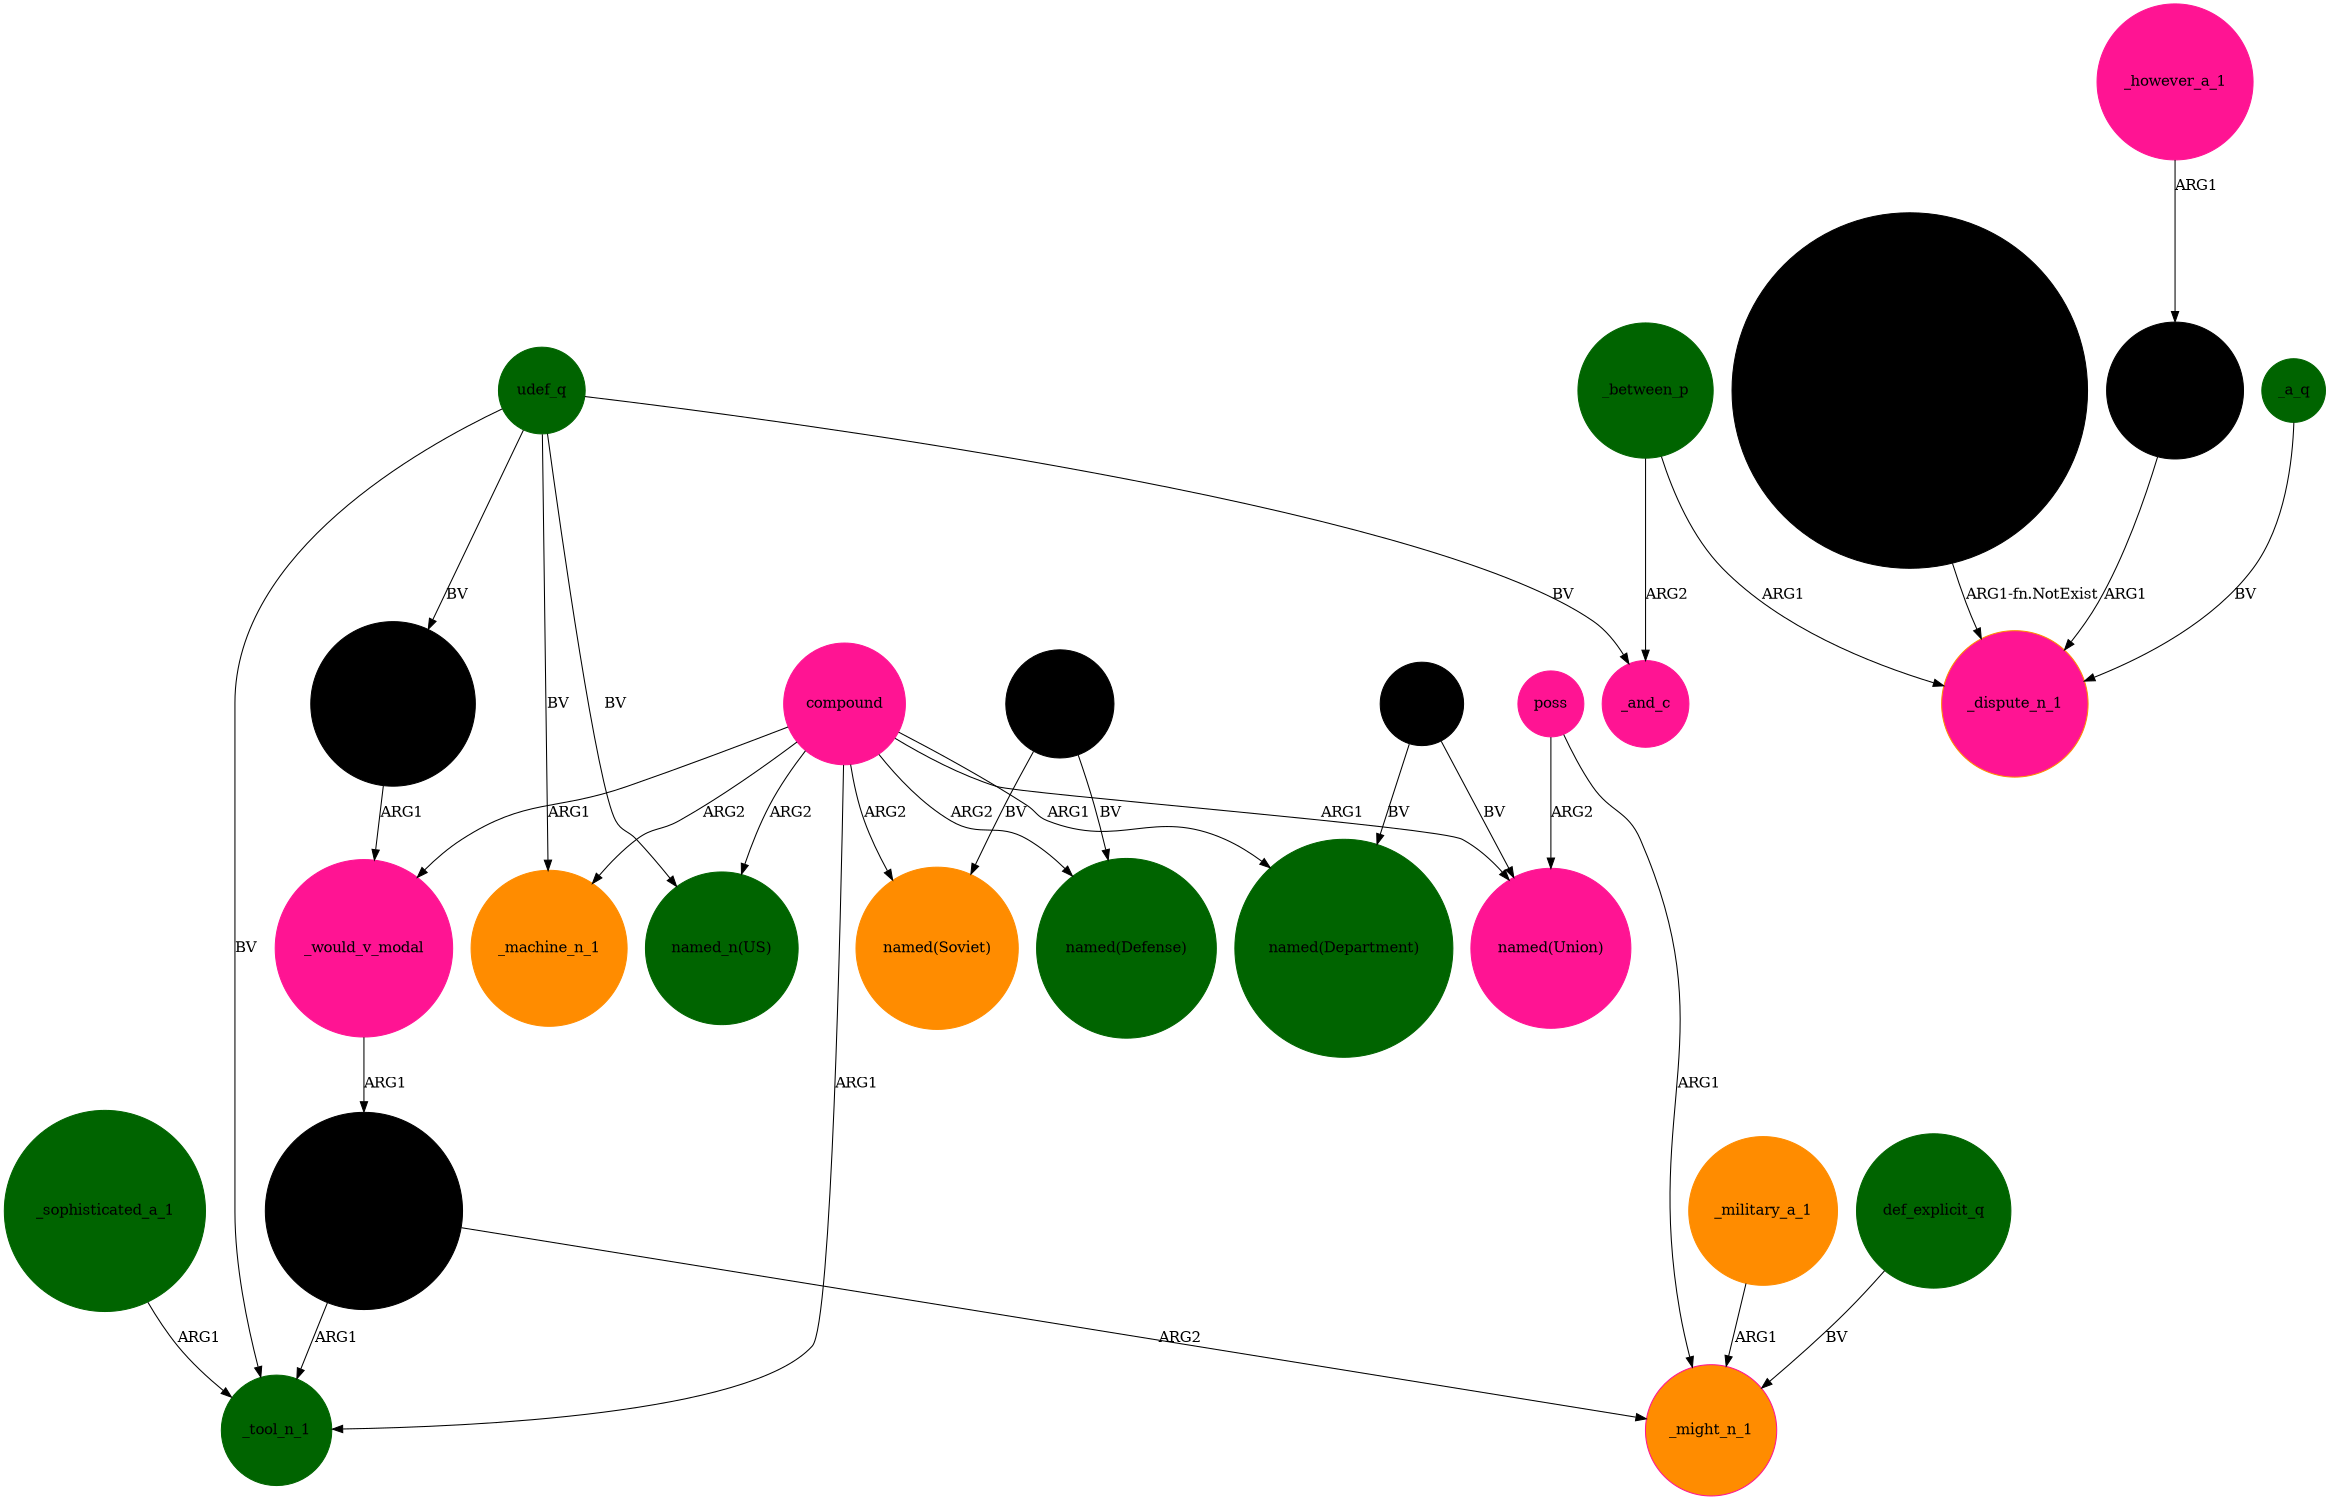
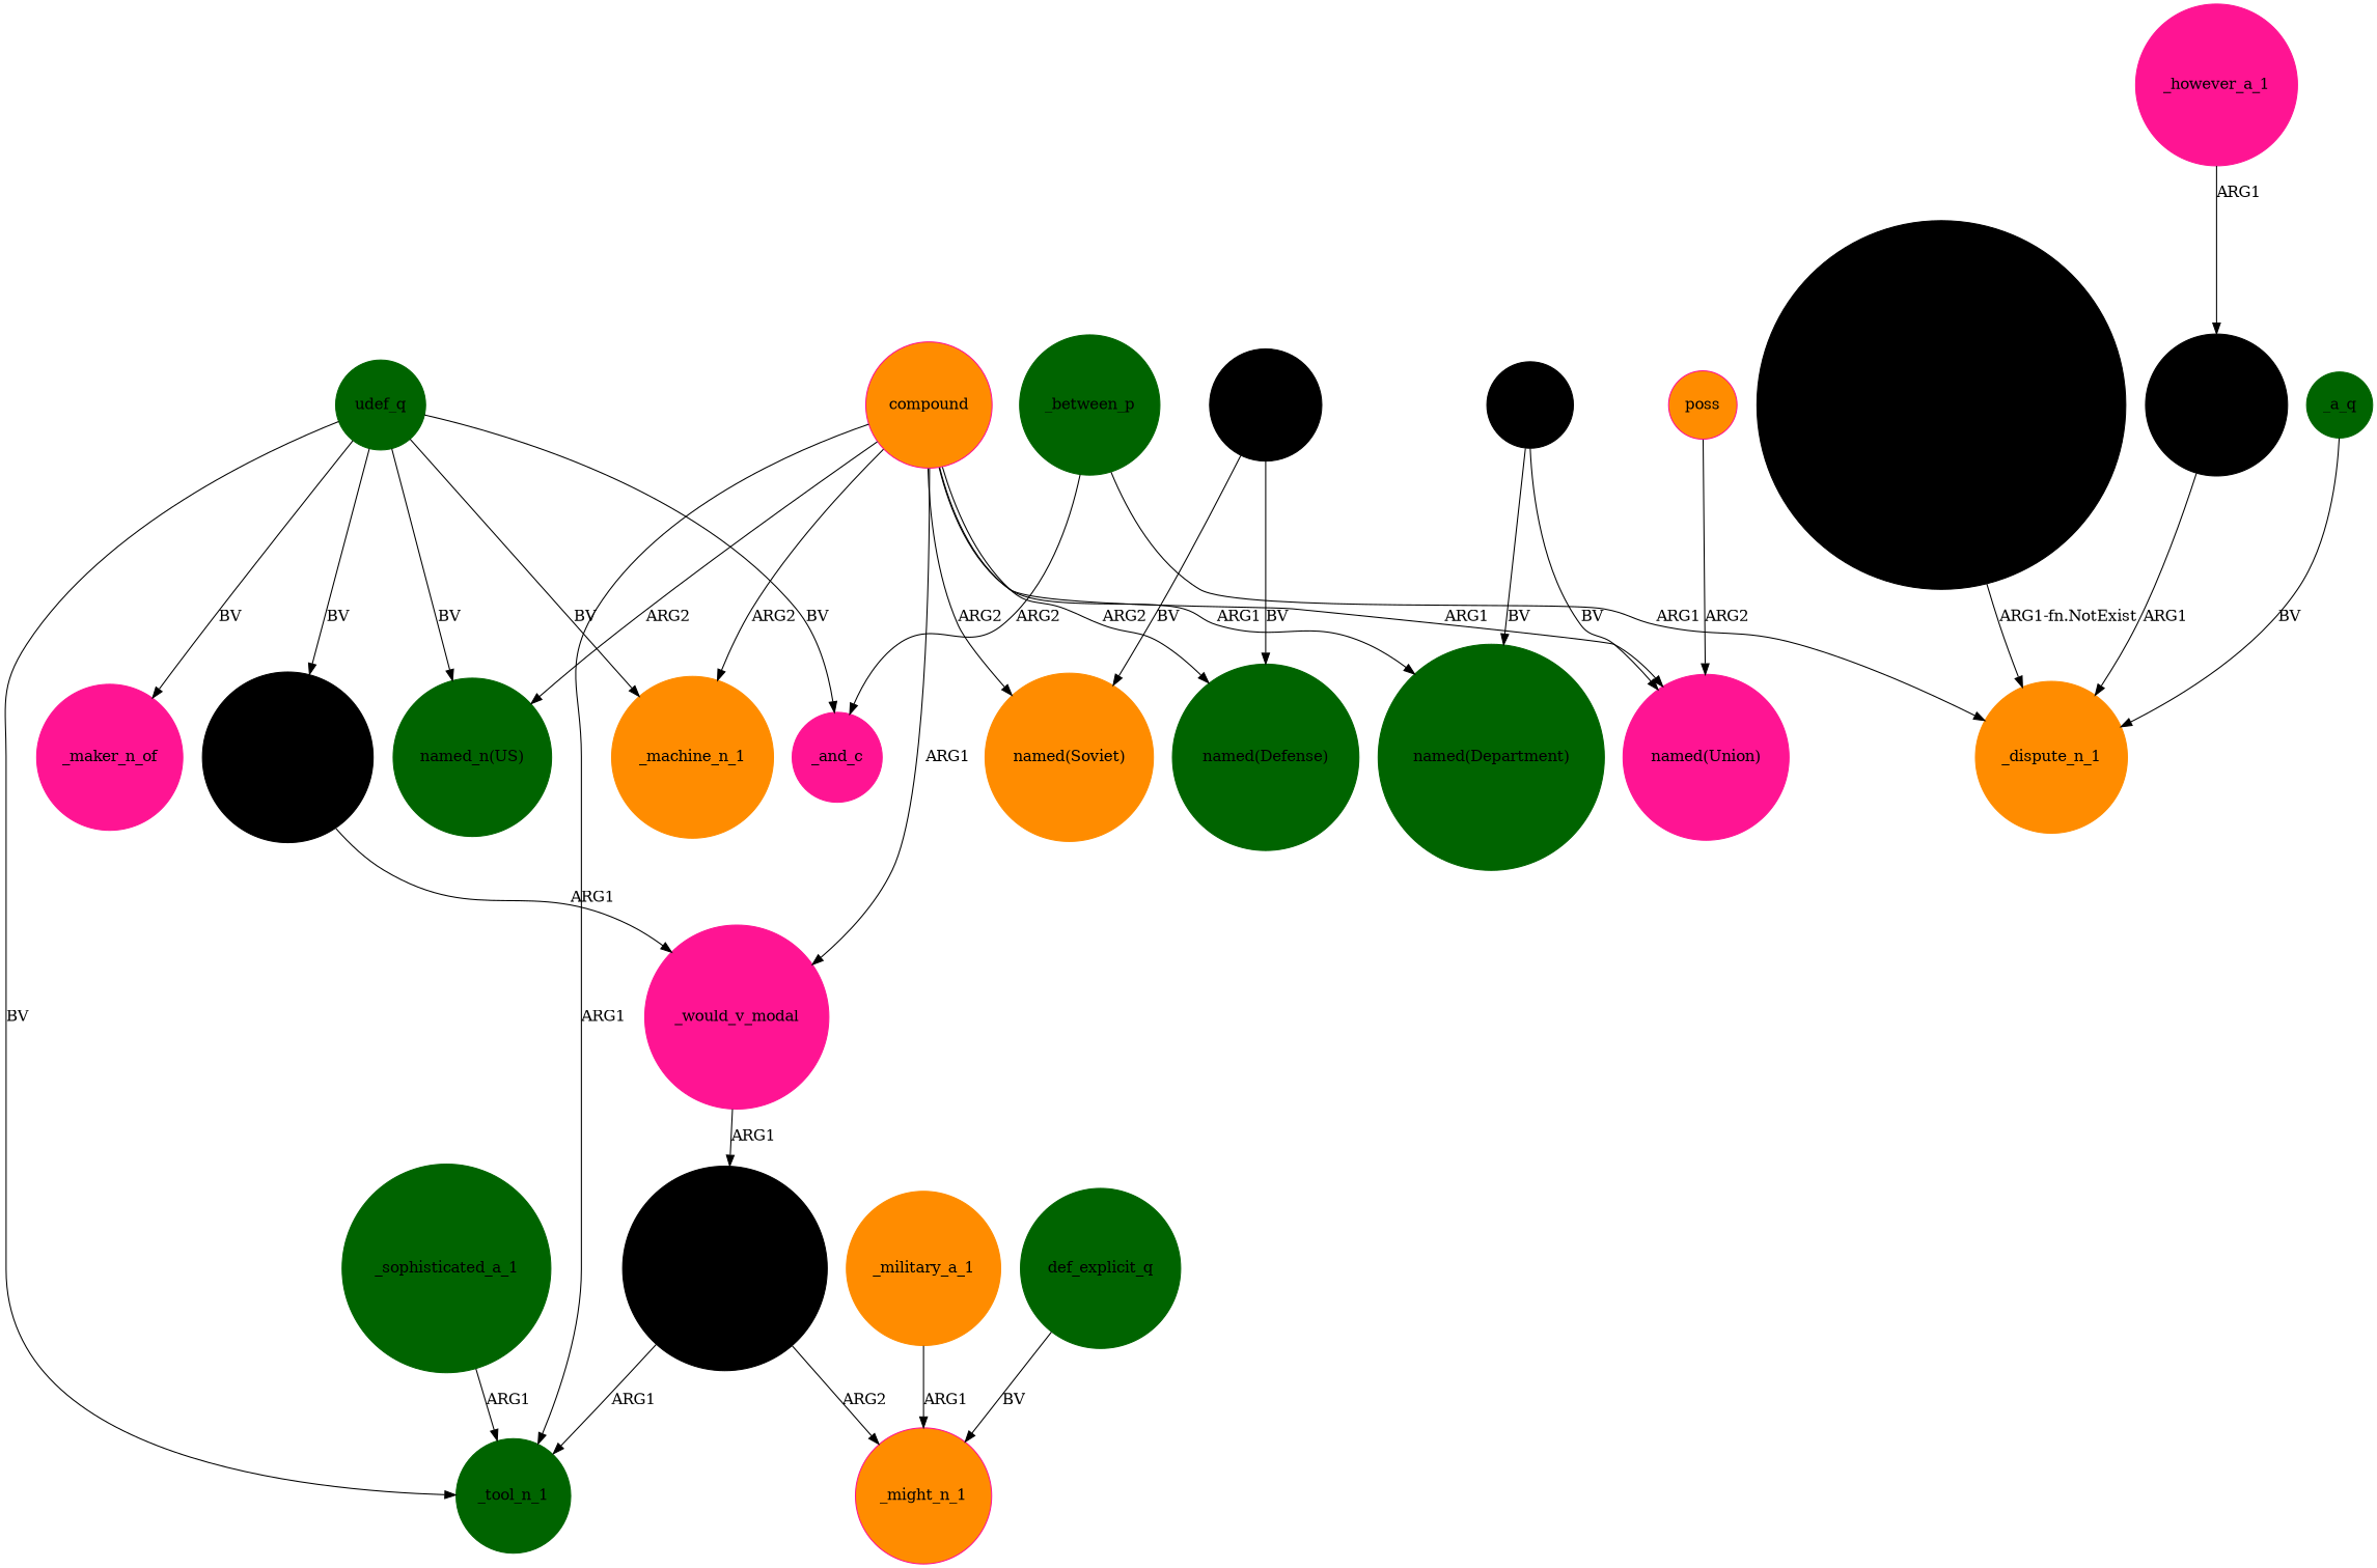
  digraph {
    node [color=darkgreen shape=circle style=filled]
    _machine_n_1 [color=darkorange]
    udef_q
    "named_n(US)"
    nominalization [color=black]
    _tool_n_1
+   _maker_n_of [color=deeppink]
    _and_c [color=deeppink]
    _would_v_modal [color=deeppink]
    _increase_v_cause [color=black]
    _might_n_1 [color=deeppink fillcolor=darkorange]
    "_continue_v_1-fn.Process_continue" [color=black]
-   _dispute_n_1 [color=darkorange fillcolor=deeppink]
-   compound [color=deeppink]
+   _dispute_n_1 [color=darkorange]
+   compound [color=deeppink fillcolor=darkorange]
    "named(Union)" [color=deeppink]
    "named(Soviet)" [color=darkorange]
    "named(Department)"
    "named(Defense)"
    _however_a_1 [color=deeppink]
    _be_v_there [color=black]
-   poss [color=deeppink]
+   poss [color=deeppink fillcolor=darkorange]
    _sophisticated_a_1
    proper_q [color=black]
    _a_q
    _the_q [color=black]
    _military_a_1 [color=darkorange]
    _between_p
    def_explicit_q
    udef_q -> _machine_n_1 [label=BV]
    udef_q -> "named_n(US)" [label=BV]
    udef_q -> nominalization [label=BV]
    udef_q -> _tool_n_1 [label=BV]
+   udef_q -> _maker_n_of [label=BV]
    udef_q -> _and_c [label=BV]
    nominalization -> _would_v_modal [label=ARG1]
    _would_v_modal -> _increase_v_cause [label=ARG1]
    _increase_v_cause -> _tool_n_1 [label=ARG1]
    _increase_v_cause -> _might_n_1 [label=ARG2]
    "_continue_v_1-fn.Process_continue" -> _dispute_n_1 [label="ARG1-fn.NotExist"]
    compound -> _machine_n_1 [label=ARG2]
    compound -> "named_n(US)" [label=ARG2]
    compound -> _tool_n_1 [label=ARG1]
    compound -> _would_v_modal [label=ARG1]
    compound -> "named(Union)" [label=ARG1]
    compound -> "named(Soviet)" [label=ARG2]
    compound -> "named(Department)" [label=ARG1]
    compound -> "named(Defense)" [label=ARG2]
    _however_a_1 -> _be_v_there [label=ARG1]
    _be_v_there -> _dispute_n_1 [label=ARG1]
-   poss -> _might_n_1 [label=ARG1]
    poss -> "named(Union)" [label=ARG2]
    _sophisticated_a_1 -> _tool_n_1 [label=ARG1]
    proper_q -> "named(Soviet)" [label=BV]
    proper_q -> "named(Defense)" [label=BV]
    _a_q -> _dispute_n_1 [label=BV]
    _the_q -> "named(Union)" [label=BV]
    _the_q -> "named(Department)" [label=BV]
    _military_a_1 -> _might_n_1 [label=ARG1]
    _between_p -> _and_c [label=ARG2]
    _between_p -> _dispute_n_1 [label=ARG1]
    def_explicit_q -> _might_n_1 [label=BV]
  }
